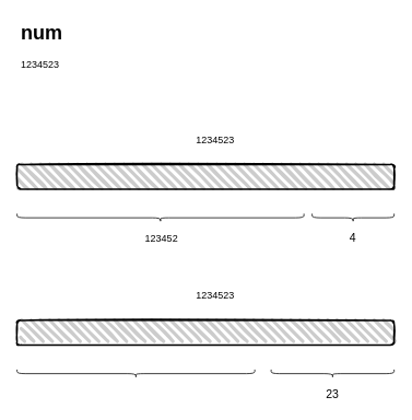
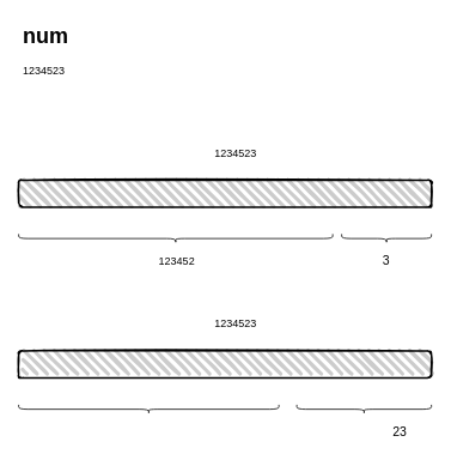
  <mxCell id="0" />
  <mxCell id="1" parent="0" />
  <mxCell id="2" value="" style="rounded=1;whiteSpace=wrap;html=1;strokeWidth=2;fillWeight=4;hachureGap=8;hachureAngle=45;sketch=1;fillColor=#CCCCCC;" vertex="1" parent="1"><mxGeometry x="20" y="200" width="460" height="30" as="geometry" /></mxCell>
  <mxCell id="3" value="" style="shape=curlyBracket;whiteSpace=wrap;html=1;rounded=1;fillColor=#CCCCCC;direction=north;" vertex="1" parent="1"><mxGeometry x="20" y="260" width="350" height="10" as="geometry" /></mxCell>
  <mxCell id="4" value="" style="shape=curlyBracket;whiteSpace=wrap;html=1;rounded=1;fillColor=#CCCCCC;direction=north;" vertex="1" parent="1"><mxGeometry x="380" y="260" width="100" height="10" as="geometry" /></mxCell>
  <mxCell id="5" value="&lt;span style=&quot;text-align: left&quot;&gt;1234523&lt;/span&gt;" style="text;html=1;strokeColor=none;fillColor=none;align=center;verticalAlign=middle;whiteSpace=wrap;rounded=0;" vertex="1" parent="1"><mxGeometry x="234" y="160" width="56" height="20" as="geometry" /></mxCell>
- <mxCell id="6" value="4" style="text;html=1;strokeColor=none;fillColor=none;align=center;verticalAlign=middle;whiteSpace=wrap;rounded=0;fontSize=14;" vertex="1" parent="1"><mxGeometry x="410" y="280" width="40" height="20" as="geometry" /></mxCell>
+ <mxCell id="6" value="3" style="text;html=1;strokeColor=none;fillColor=none;align=center;verticalAlign=middle;whiteSpace=wrap;rounded=0;fontSize=14;" vertex="1" parent="1"><mxGeometry x="410" y="280" width="40" height="20" as="geometry" /></mxCell>
  <mxCell id="7" value="&lt;span style=&quot;font-size: 12px ; text-align: left&quot;&gt;123452&lt;/span&gt;" style="text;html=1;strokeColor=none;fillColor=none;align=center;verticalAlign=middle;whiteSpace=wrap;rounded=0;fontSize=14;" vertex="1" parent="1"><mxGeometry x="159" y="280" width="75" height="20" as="geometry" /></mxCell>
  <mxCell id="8" value="&lt;h1&gt;num&lt;/h1&gt;&lt;p&gt;1234523&lt;/p&gt;" style="text;html=1;strokeColor=none;fillColor=none;spacing=5;spacingTop=-20;whiteSpace=wrap;overflow=hidden;rounded=0;" vertex="1" parent="1"><mxGeometry x="20" y="20" width="185" height="80" as="geometry" /></mxCell>
  <mxCell id="9" value="" style="rounded=1;whiteSpace=wrap;html=1;strokeWidth=2;fillWeight=4;hachureGap=8;hachureAngle=45;sketch=1;fillColor=#CCCCCC;" vertex="1" parent="1"><mxGeometry x="20" y="390" width="460" height="30" as="geometry" /></mxCell>
  <mxCell id="10" value="" style="shape=curlyBracket;whiteSpace=wrap;html=1;rounded=1;fillColor=#CCCCCC;direction=north;" vertex="1" parent="1"><mxGeometry x="20" y="450" width="290" height="10" as="geometry" /></mxCell>
  <mxCell id="11" value="" style="shape=curlyBracket;whiteSpace=wrap;html=1;rounded=1;fillColor=#CCCCCC;direction=north;" vertex="1" parent="1"><mxGeometry x="330" y="450" width="150" height="10" as="geometry" /></mxCell>
  <mxCell id="12" value="&lt;span style=&quot;text-align: left&quot;&gt;1234523&lt;/span&gt;" style="text;html=1;strokeColor=none;fillColor=none;align=center;verticalAlign=middle;whiteSpace=wrap;rounded=0;" vertex="1" parent="1"><mxGeometry x="234" y="350" width="56" height="20" as="geometry" /></mxCell>
- <mxCell id="13" value="23" style="text;html=1;strokeColor=none;fillColor=none;align=center;verticalAlign=middle;whiteSpace=wrap;rounded=0;fontSize=14;" vertex="1" parent="1"><mxGeometry x="385" y="470" width="40" height="20" as="geometry" /></mxCell>
+ <mxCell id="13" value="23" style="text;html=1;strokeColor=none;fillColor=none;align=center;verticalAlign=middle;whiteSpace=wrap;rounded=0;fontSize=14;" vertex="1" parent="1"><mxGeometry x="425" y="470" width="40" height="20" as="geometry" /></mxCell>
